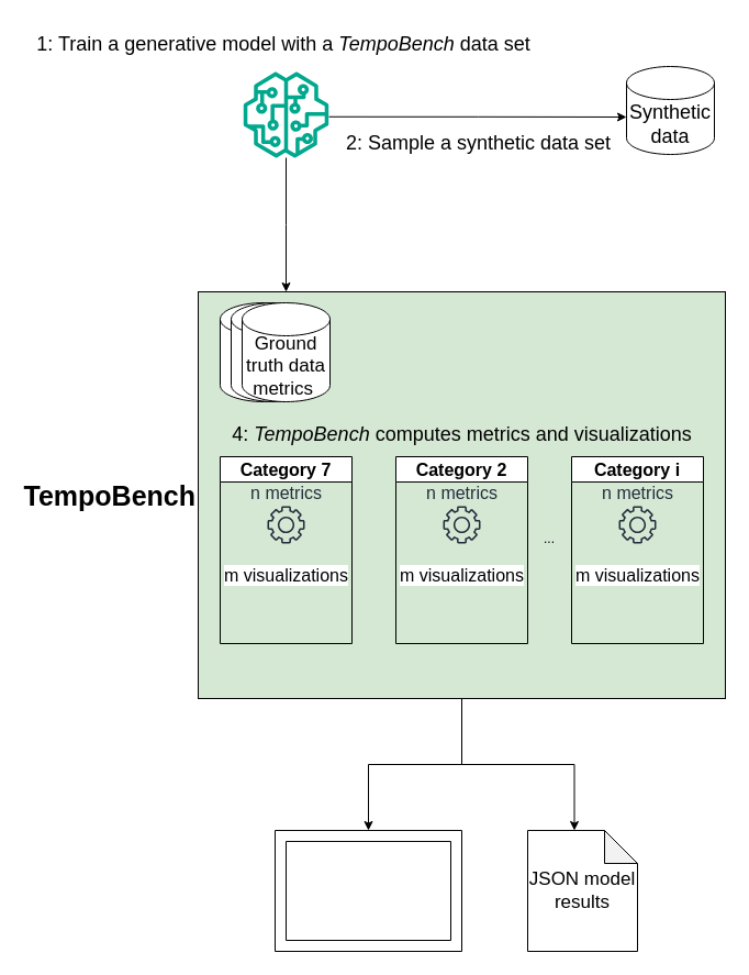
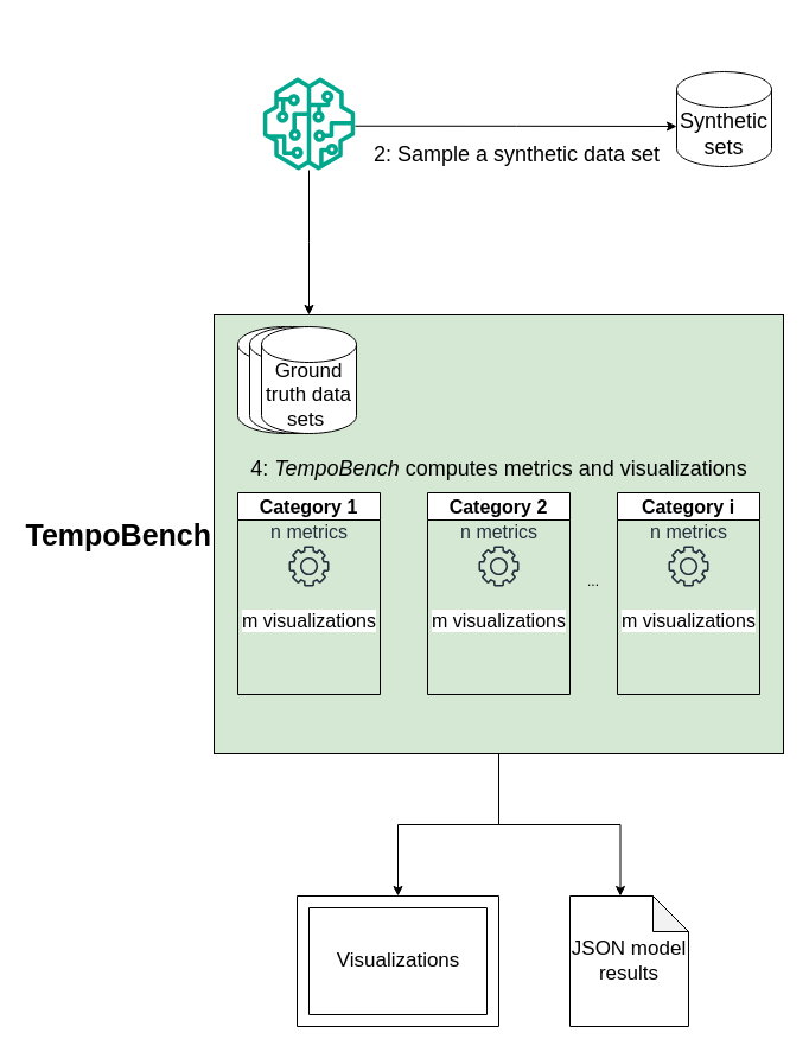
  <mxCell id="0" />
  <mxCell id="1" parent="0" />
- <mxCell id="2" value="Synthetic data" style="shape=cylinder3;whiteSpace=wrap;html=1;boundedLbl=1;backgroundOutline=1;size=15;fontSize=18;" parent="1" vertex="1"><mxGeometry x="570" y="60" width="80" height="80" as="geometry" /></mxCell>
+ <mxCell id="2" value="Synthetic sets" style="shape=cylinder3;whiteSpace=wrap;html=1;boundedLbl=1;backgroundOutline=1;size=15;fontSize=18;" parent="1" vertex="1"><mxGeometry x="570" y="60" width="80" height="80" as="geometry" /></mxCell>
  <mxCell id="3" value="&lt;b&gt;&lt;font style=&quot;font-size: 25px;&quot;&gt;TempoBench&lt;/font&gt;&lt;/b&gt;" style="rounded=0;whiteSpace=wrap;html=1;verticalAlign=middle;horizontal=1;labelPosition=left;verticalLabelPosition=middle;align=right;fillColor=#d5e8d4;" parent="1" vertex="1"><mxGeometry x="180" y="265" width="480" height="370" as="geometry" /></mxCell>
  <mxCell id="4" value="" style="shape=cylinder3;whiteSpace=wrap;html=1;boundedLbl=1;backgroundOutline=1;size=15;" parent="1" vertex="1"><mxGeometry x="200" y="275" width="80" height="90" as="geometry" /></mxCell>
  <mxCell id="5" value="JSON model results" style="shape=note;whiteSpace=wrap;html=1;backgroundOutline=1;darkOpacity=0.05;fontSize=17;" parent="1" vertex="1"><mxGeometry x="480" y="755" width="100" height="110" as="geometry" /></mxCell>
  <mxCell id="6" value="" style="verticalLabelPosition=bottom;verticalAlign=top;html=1;shape=mxgraph.basic.frame;dx=10;whiteSpace=wrap;" parent="1" vertex="1"><mxGeometry x="250" y="755" width="170" height="110" as="geometry" /></mxCell>
- <mxCell id="8" value="&lt;font&gt;1: Train a generative model with a &lt;i&gt;TempoBench&lt;/i&gt; data set&amp;nbsp;&lt;/font&gt;" style="text;html=1;align=center;verticalAlign=middle;resizable=0;points=[];autosize=1;strokeColor=none;fillColor=none;fontSize=18;" parent="1" vertex="1"><mxGeometry x="20" y="20" width="480" height="40" as="geometry" /></mxCell>
+ <mxCell id="7" value="Visualizations" style="text;html=1;align=center;verticalAlign=middle;resizable=0;points=[];autosize=1;strokeColor=none;fillColor=none;fontSize=17;" parent="1" vertex="1"><mxGeometry x="270" y="795" width="130" height="30" as="geometry" /></mxCell>
  <mxCell id="9" value="4: &lt;i&gt;TempoBench&lt;/i&gt; computes metrics and visualizations" style="text;html=1;align=center;verticalAlign=middle;resizable=0;points=[];autosize=1;strokeColor=none;fillColor=none;fontSize=18;" parent="1" vertex="1"><mxGeometry x="200" y="375" width="440" height="40" as="geometry" /></mxCell>
  <mxCell id="10" value="" style="shape=cylinder3;whiteSpace=wrap;html=1;boundedLbl=1;backgroundOutline=1;size=15;" parent="1" vertex="1"><mxGeometry x="210" y="275" width="80" height="90" as="geometry" /></mxCell>
- <mxCell id="11" value="Ground truth data metrics&amp;nbsp;" style="shape=cylinder3;whiteSpace=wrap;html=1;boundedLbl=1;backgroundOutline=1;size=15;fontSize=17;" parent="1" vertex="1"><mxGeometry x="220" y="275" width="80" height="90" as="geometry" /></mxCell>
- <mxCell id="12" value="Category 7" style="swimlane;whiteSpace=wrap;html=1;fontSize=16;" parent="1" vertex="1"><mxGeometry x="200" y="415" width="120" height="170" as="geometry" /></mxCell>
+ <mxCell id="11" value="Ground truth data sets&amp;nbsp;" style="shape=cylinder3;whiteSpace=wrap;html=1;boundedLbl=1;backgroundOutline=1;size=15;fontSize=17;" parent="1" vertex="1"><mxGeometry x="220" y="275" width="80" height="90" as="geometry" /></mxCell>
+ <mxCell id="12" value="Category 1" style="swimlane;whiteSpace=wrap;html=1;fontSize=16;" parent="1" vertex="1"><mxGeometry x="200" y="415" width="120" height="170" as="geometry" /></mxCell>
  <mxCell id="13" value="&lt;font&gt;n metrics&lt;/font&gt;" style="sketch=0;outlineConnect=0;fontColor=#232F3E;gradientColor=none;fillColor=#232F3D;strokeColor=none;dashed=0;verticalLabelPosition=top;verticalAlign=bottom;align=center;html=1;fontSize=16;fontStyle=0;aspect=fixed;pointerEvents=1;shape=mxgraph.aws4.gear;labelPosition=center;" parent="12" vertex="1"><mxGeometry x="43" y="45" width="34" height="34" as="geometry" /></mxCell>
  <mxCell id="14" value="m visualizations" style="shape=image;html=1;verticalAlign=bottom;verticalLabelPosition=top;labelBackgroundColor=#ffffff;imageAspect=0;aspect=fixed;image=https://cdn4.iconfinder.com/data/icons/evil-icons-user-interface/64/picture-128.png;labelPosition=center;align=center;fontSize=16;" parent="12" vertex="1"><mxGeometry x="35" y="120" width="50" height="50" as="geometry" /></mxCell>
  <mxCell id="15" value="Category 2" style="swimlane;whiteSpace=wrap;html=1;fontSize=16;" parent="1" vertex="1"><mxGeometry x="360" y="415" width="120" height="170" as="geometry" /></mxCell>
  <mxCell id="16" value="n metrics" style="sketch=0;outlineConnect=0;fontColor=#232F3E;gradientColor=none;fillColor=#232F3D;strokeColor=none;dashed=0;verticalLabelPosition=top;verticalAlign=bottom;align=center;html=1;fontSize=16;fontStyle=0;aspect=fixed;pointerEvents=1;shape=mxgraph.aws4.gear;labelPosition=center;" parent="15" vertex="1"><mxGeometry x="43" y="45" width="34" height="34" as="geometry" /></mxCell>
  <mxCell id="17" value="m visualizations" style="shape=image;html=1;verticalAlign=bottom;verticalLabelPosition=top;labelBackgroundColor=#ffffff;imageAspect=0;aspect=fixed;image=https://cdn4.iconfinder.com/data/icons/evil-icons-user-interface/64/picture-128.png;labelPosition=center;align=center;fontSize=16;" parent="15" vertex="1"><mxGeometry x="35" y="120" width="50" height="50" as="geometry" /></mxCell>
  <mxCell id="18" value="Category i" style="swimlane;whiteSpace=wrap;html=1;fontSize=16;" parent="1" vertex="1"><mxGeometry x="520" y="415" width="120" height="170" as="geometry" /></mxCell>
  <mxCell id="19" value="n metrics" style="sketch=0;outlineConnect=0;fontColor=#232F3E;gradientColor=none;fillColor=#232F3D;strokeColor=none;dashed=0;verticalLabelPosition=top;verticalAlign=bottom;align=center;html=1;fontSize=16;fontStyle=0;aspect=fixed;pointerEvents=1;shape=mxgraph.aws4.gear;labelPosition=center;" parent="18" vertex="1"><mxGeometry x="43" y="45" width="34" height="34" as="geometry" /></mxCell>
  <mxCell id="20" value="m visualizations" style="shape=image;html=1;verticalAlign=bottom;verticalLabelPosition=top;labelBackgroundColor=#ffffff;imageAspect=0;aspect=fixed;image=https://cdn4.iconfinder.com/data/icons/evil-icons-user-interface/64/picture-128.png;labelPosition=center;align=center;fontSize=16;" parent="18" vertex="1"><mxGeometry x="35" y="120" width="50" height="50" as="geometry" /></mxCell>
  <mxCell id="21" value="..." style="text;html=1;align=center;verticalAlign=middle;whiteSpace=wrap;rounded=0;" parent="18" vertex="1"><mxGeometry x="-50" y="60" width="60" height="30" as="geometry" /></mxCell>
  <mxCell id="22" value="" style="sketch=0;outlineConnect=0;fontColor=#232F3E;gradientColor=none;fillColor=#01A88D;strokeColor=none;dashed=0;verticalLabelPosition=bottom;verticalAlign=top;align=center;html=1;fontSize=12;fontStyle=0;aspect=fixed;pointerEvents=1;shape=mxgraph.aws4.sagemaker_model;" parent="1" vertex="1"><mxGeometry x="221" y="65" width="78" height="78" as="geometry" /></mxCell>
  <mxCell id="23" style="edgeStyle=orthogonalEdgeStyle;rounded=0;orthogonalLoop=1;jettySize=auto;html=1;" parent="1" source="22" edge="1"><mxGeometry relative="1" as="geometry"><mxPoint x="259.54" y="145" as="sourcePoint" /><mxPoint x="260" y="265" as="targetPoint" /><Array as="points" /></mxGeometry></mxCell>
  <mxCell id="24" value="2: Sample a synthetic data set" style="text;html=1;align=center;verticalAlign=middle;resizable=0;points=[];autosize=1;strokeColor=none;fillColor=none;fontSize=18;" parent="1" vertex="1"><mxGeometry x="305" y="110" width="260" height="40" as="geometry" /></mxCell>
  <mxCell id="25" style="edgeStyle=orthogonalEdgeStyle;rounded=0;orthogonalLoop=1;jettySize=auto;html=1;" edge="1" parent="1"><mxGeometry relative="1" as="geometry"><mxPoint x="299.002" y="105.75" as="sourcePoint" /><mxPoint x="570" y="106" as="targetPoint" /><Array as="points"><mxPoint x="435" y="105.5" /><mxPoint x="570" y="106.5" /></Array></mxGeometry></mxCell>
  <mxCell id="26" style="edgeStyle=orthogonalEdgeStyle;rounded=0;orthogonalLoop=1;jettySize=auto;html=1;entryX=0.5;entryY=0;entryDx=0;entryDy=0;entryPerimeter=0;" edge="1" parent="1" source="3" target="6"><mxGeometry relative="1" as="geometry" /></mxCell>
  <mxCell id="27" style="edgeStyle=orthogonalEdgeStyle;rounded=0;orthogonalLoop=1;jettySize=auto;html=1;entryX=0.425;entryY=0.035;entryDx=0;entryDy=0;entryPerimeter=0;" edge="1" parent="1"><mxGeometry relative="1" as="geometry"><mxPoint x="420" y="635" as="sourcePoint" /><mxPoint x="522.5" y="755" as="targetPoint" /><Array as="points"><mxPoint x="420" y="695" /><mxPoint x="523" y="695" /></Array></mxGeometry></mxCell>
